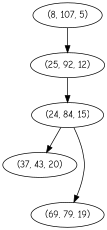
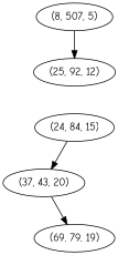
  digraph {
    fontname="Comic Neue"
    node [fontname="Comic Neue"]
    edge [fontname="Comic Neue"]
    n1 [label="(25, 92, 12)"]
-   "(8, 107, 5)"
+   "(8, 107, 5)" [label="(8, 507, 5)"]
    "(24, 84, 15)"
    "(37, 43, 20)"
    "(69, 79, 19)"
-   n1 -> "(24, 84, 15)"
    "(8, 107, 5)" -> n1
    "(24, 84, 15)" -> "(37, 43, 20)"
-   "(24, 84, 15)" -> "(69, 79, 19)"
+   "(37, 43, 20)" -> "(69, 79, 19)"
  }
